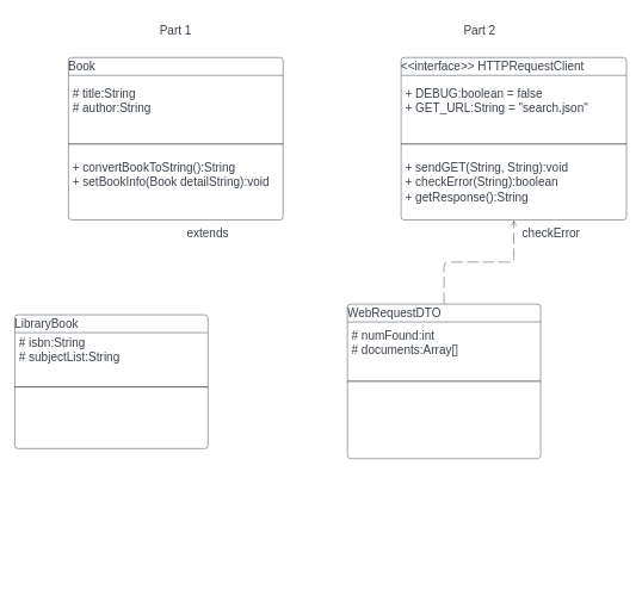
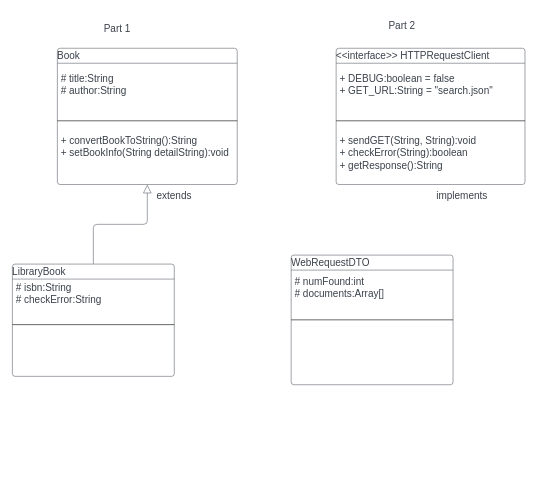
  <mxCell id="0" />
  <mxCell id="1" parent="0" />
- <mxCell id="2" value="Part 1" style="html=1;overflow=block;blockSpacing=1;whiteSpace=wrap;fontSize=16.7;fontColor=#3a414a;spacing=3.8;strokeOpacity=0;fillOpacity=0;rounded=1;absoluteArcSize=1;arcSize=9;fillColor=#ffffff;strokeWidth=0.8;" vertex="1" parent="1"><mxGeometry x="155" y="20" width="180" height="45" as="geometry" /></mxCell>
+ <mxCell id="2" value="Part 1" style="html=1;overflow=block;blockSpacing=1;whiteSpace=wrap;fontSize=16.7;fontColor=#3a414a;spacing=3.8;strokeOpacity=0;fillOpacity=0;rounded=1;absoluteArcSize=1;arcSize=9;fillColor=#ffffff;strokeWidth=0.8;" vertex="1" parent="1"><mxGeometry x="105" y="25" width="180" height="45" as="geometry" /></mxCell>
  <mxCell id="3" value="Part 2" style="html=1;overflow=block;blockSpacing=1;whiteSpace=wrap;fontSize=16.7;fontColor=#3a414a;spacing=3.8;strokeOpacity=0;fillOpacity=0;rounded=1;absoluteArcSize=1;arcSize=9;fillColor=#ffffff;strokeWidth=0.8;" vertex="1" parent="1"><mxGeometry x="580" y="20" width="180" height="45" as="geometry" /></mxCell>
  <mxCell id="4" value="Book" style="html=1;overflow=block;blockSpacing=1;swimlane;childLayout=stackLayout;horizontal=1;horizontalStack=0;resizeParent=1;resizeParentMax=0;resizeLast=0;collapsible=0;fontStyle=0;marginBottom=0;swimlaneFillColor=#ffffff;startSize=25;whiteSpace=wrap;fontSize=16.7;fontColor=#3a414a;align=left;spacing=0;strokeColor=#3a414a;strokeOpacity=100;rounded=1;absoluteArcSize=1;arcSize=9;strokeWidth=0.8;" vertex="1" parent="1"><mxGeometry x="95" y="80" width="300" height="227.25" as="geometry" /></mxCell>
  <mxCell id="5" value="# title:String&#10;# author:String&#10;" style="part=1;html=1;resizeHeight=0;strokeColor=none;fillColor=none;align=left;verticalAlign=middle;spacingLeft=4;spacingRight=4;overflow=hidden;rotatable=0;points=[[0,0.5],[1,0.5]];portConstraint=eastwest;swimlaneFillColor=#ffffff;strokeOpacity=100;whiteSpace=wrap;fontSize=16.7;fontColor=#3a414a;" vertex="1" parent="4"><mxGeometry y="25" width="300" height="92" as="geometry" /></mxCell>
  <mxCell id="6" value="" style="line;strokeWidth=1;fillColor=none;align=left;verticalAlign=middle;spacingTop=-1;spacingLeft=3;spacingRight=3;rotatable=0;labelPosition=right;points=[];portConstraint=eastwest;" vertex="1" parent="4"><mxGeometry y="117" width="300" height="8" as="geometry" /></mxCell>
- <mxCell id="7" value="+ convertBookToString():String&#10;+ setBookInfo(Book detailString):void&#10;" style="part=1;html=1;resizeHeight=0;strokeColor=none;fillColor=none;align=left;verticalAlign=middle;spacingLeft=4;spacingRight=4;overflow=hidden;rotatable=0;points=[[0,0.5],[1,0.5]];portConstraint=eastwest;swimlaneFillColor=#ffffff;strokeOpacity=100;whiteSpace=wrap;fontSize=16.7;fontColor=#3a414a;" vertex="1" parent="4"><mxGeometry y="125" width="300" height="102.25" as="geometry" /></mxCell>
+ <mxCell id="7" value="+ convertBookToString():String&#10;+ setBookInfo(String detailString):void&#10;" style="part=1;html=1;resizeHeight=0;strokeColor=none;fillColor=none;align=left;verticalAlign=middle;spacingLeft=4;spacingRight=4;overflow=hidden;rotatable=0;points=[[0,0.5],[1,0.5]];portConstraint=eastwest;swimlaneFillColor=#ffffff;strokeOpacity=100;whiteSpace=wrap;fontSize=16.7;fontColor=#3a414a;" vertex="1" parent="4"><mxGeometry y="125" width="300" height="102.25" as="geometry" /></mxCell>
  <mxCell id="8" value="LibraryBook" style="html=1;overflow=block;blockSpacing=1;swimlane;childLayout=stackLayout;horizontal=1;horizontalStack=0;resizeParent=1;resizeParentMax=0;resizeLast=0;collapsible=0;fontStyle=0;marginBottom=0;swimlaneFillColor=#ffffff;startSize=25;whiteSpace=wrap;fontSize=16.7;fontColor=#3a414a;align=left;spacing=0;strokeColor=#3a414a;strokeOpacity=100;rounded=1;absoluteArcSize=1;arcSize=9;strokeWidth=0.8;" vertex="1" parent="1"><mxGeometry x="20" y="440" width="270" height="187.25" as="geometry" /></mxCell>
- <mxCell id="9" value="# isbn:String&#10;# subjectList:String&#10;" style="part=1;html=1;resizeHeight=0;strokeColor=none;fillColor=none;align=left;verticalAlign=middle;spacingLeft=4;spacingRight=4;overflow=hidden;rotatable=0;points=[[0,0.5],[1,0.5]];portConstraint=eastwest;swimlaneFillColor=#ffffff;strokeOpacity=100;whiteSpace=wrap;fontSize=16.7;fontColor=#3a414a;" vertex="1" parent="8"><mxGeometry y="25" width="270" height="72" as="geometry" /></mxCell>
+ <mxCell id="9" value="# isbn:String&#10;# checkError:String&#10;" style="part=1;html=1;resizeHeight=0;strokeColor=none;fillColor=none;align=left;verticalAlign=middle;spacingLeft=4;spacingRight=4;overflow=hidden;rotatable=0;points=[[0,0.5],[1,0.5]];portConstraint=eastwest;swimlaneFillColor=#ffffff;strokeOpacity=100;whiteSpace=wrap;fontSize=16.7;fontColor=#3a414a;" vertex="1" parent="8"><mxGeometry y="25" width="270" height="72" as="geometry" /></mxCell>
  <mxCell id="10" value="" style="line;strokeWidth=1;fillColor=none;align=left;verticalAlign=middle;spacingTop=-1;spacingLeft=3;spacingRight=3;rotatable=0;labelPosition=right;points=[];portConstraint=eastwest;" vertex="1" parent="8"><mxGeometry y="97" width="270" height="8" as="geometry" /></mxCell>
  <mxCell id="11" value="" style="part=1;html=1;resizeHeight=0;strokeColor=none;fillColor=none;align=left;verticalAlign=middle;spacingLeft=4;spacingRight=4;overflow=hidden;rotatable=0;points=[[0,0.5],[1,0.5]];portConstraint=eastwest;swimlaneFillColor=#ffffff;strokeOpacity=100;whiteSpace=wrap;fontSize=13;" vertex="1" parent="8"><mxGeometry y="105" width="270" height="82.25" as="geometry" /></mxCell>
+ <mxCell id="12" value="" style="html=1;jettySize=18;whiteSpace=wrap;fontSize=13;strokeColor=#3a414a;strokeOpacity=100;strokeWidth=0.8;rounded=1;arcSize=12;edgeStyle=orthogonalEdgeStyle;startArrow=none;endArrow=block;endFill=0;endSize=12;exitX=0.5;exitY=-0.002;exitPerimeter=0;entryX=0.5;entryY=1.002;entryPerimeter=0;" edge="1" parent="1" source="8" target="4"><mxGeometry width="100" height="100" relative="1" as="geometry"><Array as="points" /></mxGeometry></mxCell>
  <mxCell id="13" value="&amp;lt;&amp;lt;interface&amp;gt;&amp;gt; HTTPRequestClient " style="html=1;overflow=block;blockSpacing=1;swimlane;childLayout=stackLayout;horizontal=1;horizontalStack=0;resizeParent=1;resizeParentMax=0;resizeLast=0;collapsible=0;fontStyle=0;marginBottom=0;swimlaneFillColor=#ffffff;startSize=25;whiteSpace=wrap;fontSize=16.7;fontColor=#3a414a;align=left;spacing=0;strokeColor=#3a414a;strokeOpacity=100;rounded=1;absoluteArcSize=1;arcSize=9;strokeWidth=0.8;" vertex="1" parent="1"><mxGeometry x="560" y="80" width="315" height="227.25" as="geometry" /></mxCell>
  <mxCell id="14" value="+ DEBUG:boolean = false&#10;+ GET_URL:String = &quot;search.json&quot;&#10;" style="part=1;html=1;resizeHeight=0;strokeColor=none;fillColor=none;align=left;verticalAlign=middle;spacingLeft=4;spacingRight=4;overflow=hidden;rotatable=0;points=[[0,0.5],[1,0.5]];portConstraint=eastwest;swimlaneFillColor=#ffffff;strokeOpacity=100;whiteSpace=wrap;fontSize=16.7;fontColor=#3a414a;" vertex="1" parent="13"><mxGeometry y="25" width="315" height="92" as="geometry" /></mxCell>
  <mxCell id="15" value="" style="line;strokeWidth=1;fillColor=none;align=left;verticalAlign=middle;spacingTop=-1;spacingLeft=3;spacingRight=3;rotatable=0;labelPosition=right;points=[];portConstraint=eastwest;" vertex="1" parent="13"><mxGeometry y="117" width="315" height="8" as="geometry" /></mxCell>
  <mxCell id="16" value="+ sendGET(String, String):void&#10;+ checkError(String):boolean&#10;+ getResponse():String" style="part=1;html=1;resizeHeight=0;strokeColor=none;fillColor=none;align=left;verticalAlign=middle;spacingLeft=4;spacingRight=4;overflow=hidden;rotatable=0;points=[[0,0.5],[1,0.5]];portConstraint=eastwest;swimlaneFillColor=#ffffff;strokeOpacity=100;whiteSpace=wrap;fontSize=16.7;fontColor=#3a414a;" vertex="1" parent="13"><mxGeometry y="125" width="315" height="102.25" as="geometry" /></mxCell>
  <mxCell id="17" value="WebRequestDTO" style="html=1;overflow=block;blockSpacing=1;swimlane;childLayout=stackLayout;horizontal=1;horizontalStack=0;resizeParent=1;resizeParentMax=0;resizeLast=0;collapsible=0;fontStyle=0;marginBottom=0;swimlaneFillColor=#ffffff;startSize=25;whiteSpace=wrap;fontSize=16.7;fontColor=#3a414a;align=left;spacing=0;strokeColor=#3a414a;strokeOpacity=100;rounded=1;absoluteArcSize=1;arcSize=9;strokeWidth=0.8;" vertex="1" parent="1"><mxGeometry x="485" y="425" width="270" height="216.25" as="geometry" /></mxCell>
  <mxCell id="18" value="# numFound:int&#10;# documents:Array[]&#10;" style="part=1;html=1;resizeHeight=0;strokeColor=none;fillColor=none;align=left;verticalAlign=middle;spacingLeft=4;spacingRight=4;overflow=hidden;rotatable=0;points=[[0,0.5],[1,0.5]];portConstraint=eastwest;swimlaneFillColor=#ffffff;strokeOpacity=100;whiteSpace=wrap;fontSize=16.7;fontColor=#3a414a;" vertex="1" parent="17"><mxGeometry y="25" width="270" height="79" as="geometry" /></mxCell>
  <mxCell id="19" value="" style="line;strokeWidth=1;fillColor=none;align=left;verticalAlign=middle;spacingTop=-1;spacingLeft=3;spacingRight=3;rotatable=0;labelPosition=right;points=[];portConstraint=eastwest;" vertex="1" parent="17"><mxGeometry y="104" width="270" height="8" as="geometry" /></mxCell>
  <mxCell id="20" value="" style="part=1;html=1;resizeHeight=0;strokeColor=none;fillColor=none;align=left;verticalAlign=middle;spacingLeft=4;spacingRight=4;overflow=hidden;rotatable=0;points=[[0,0.5],[1,0.5]];portConstraint=eastwest;swimlaneFillColor=#ffffff;strokeOpacity=100;whiteSpace=wrap;fontSize=13;" vertex="1" parent="17"><mxGeometry y="112" width="270" height="104.25" as="geometry" /></mxCell>
- <mxCell id="21" value="" style="html=1;jettySize=18;whiteSpace=wrap;fontSize=13;strokeColor=#3a414a;strokeOpacity=100;dashed=1;fixDash=1;dashPattern=16 6;strokeWidth=0.8;rounded=1;arcSize=12;edgeStyle=orthogonalEdgeStyle;startArrow=none;endArrow=open;exitX=0.5;exitY=-0.002;exitPerimeter=0;entryX=0.5;entryY=1.002;entryPerimeter=0;" edge="1" parent="1" source="17" target="13"><mxGeometry width="100" height="100" relative="1" as="geometry"><Array as="points" /></mxGeometry></mxCell>
  <mxCell id="22" value="" style="html=1;overflow=block;blockSpacing=1;whiteSpace=wrap;shape=image;fontSize=13;spacing=0;strokeColor=none;strokeOpacity=100;strokeWidth=0;image=https://images.lucid.app/images/462a75c5-ce3d-442a-9572-1a2fd26a31dd/content;imageAspect=0;" vertex="1" parent="1"><mxGeometry x="245" y="650" width="286" height="162" as="geometry" /></mxCell>
- <mxCell id="23" value="checkError" style="html=1;overflow=block;blockSpacing=1;whiteSpace=wrap;fontSize=16.7;fontColor=#3a414a;spacing=3.8;strokeOpacity=0;fillOpacity=0;rounded=1;absoluteArcSize=1;arcSize=9;fillColor=#ffffff;strokeWidth=0.8;" vertex="1" parent="1"><mxGeometry x="680" y="304" width="180" height="45" as="geometry" /></mxCell>
+ <mxCell id="23" value="implements" style="html=1;overflow=block;blockSpacing=1;whiteSpace=wrap;fontSize=16.7;fontColor=#3a414a;spacing=3.8;strokeOpacity=0;fillOpacity=0;rounded=1;absoluteArcSize=1;arcSize=9;fillColor=#ffffff;strokeWidth=0.8;" vertex="1" parent="1"><mxGeometry x="680" y="304" width="180" height="45" as="geometry" /></mxCell>
  <mxCell id="24" value="extends" style="html=1;overflow=block;blockSpacing=1;whiteSpace=wrap;fontSize=16.7;fontColor=#3a414a;spacing=3.8;strokeOpacity=0;fillOpacity=0;rounded=1;absoluteArcSize=1;arcSize=9;fillColor=#ffffff;strokeWidth=0.8;" vertex="1" parent="1"><mxGeometry x="200" y="304" width="180" height="45" as="geometry" /></mxCell>
